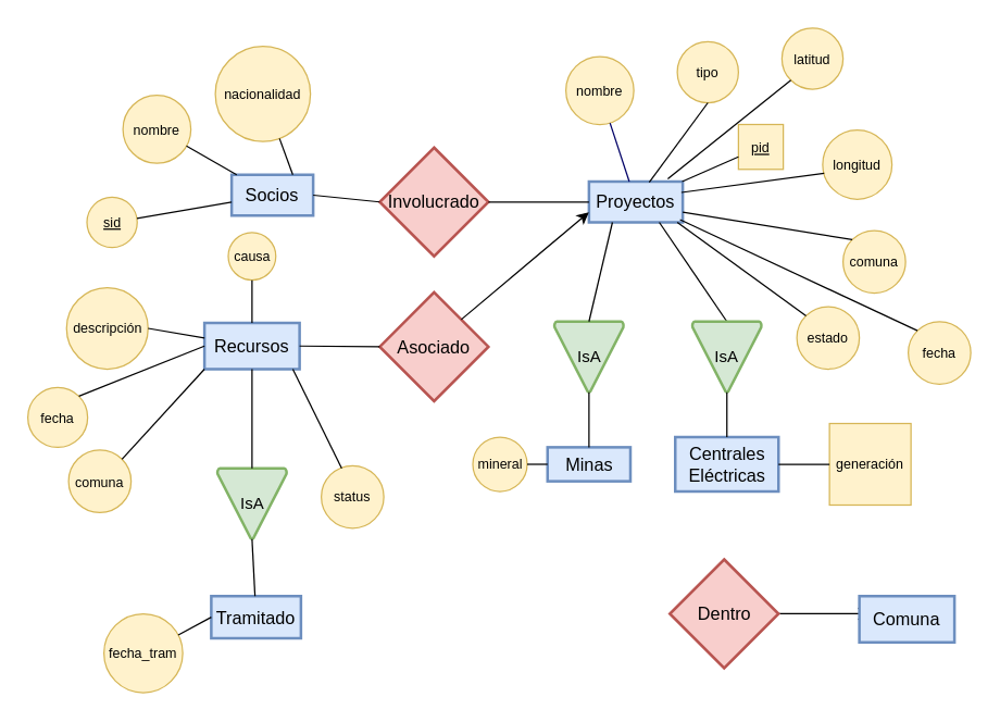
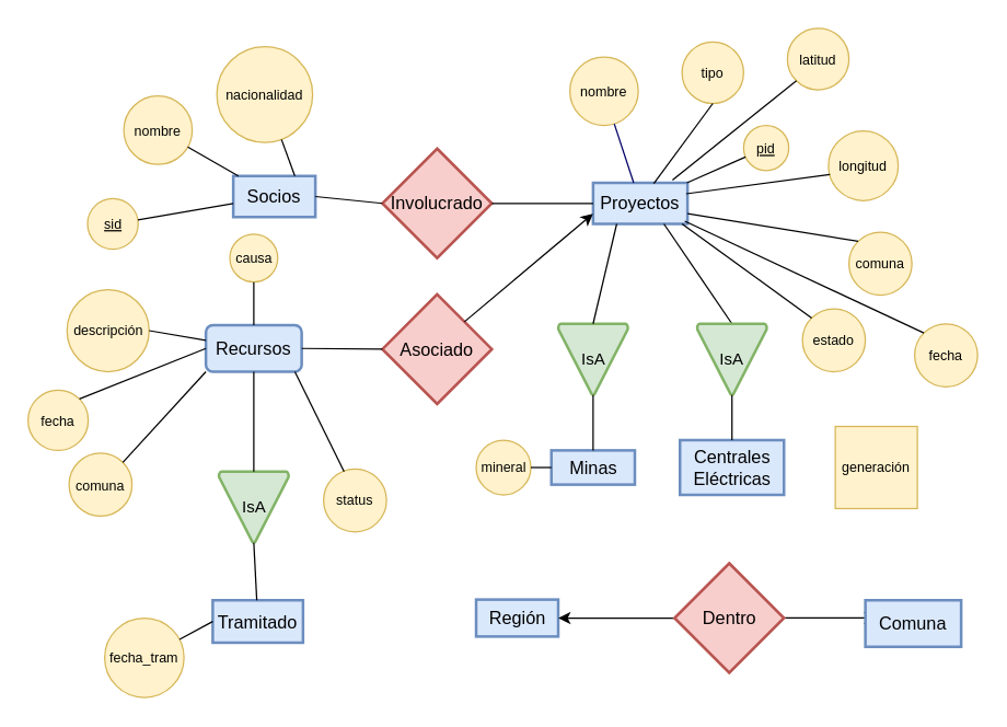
  <mxCell id="0" />
  <mxCell id="1" parent="0" />
  <mxCell id="2" value="Socios" style="strokeWidth=2;whiteSpace=wrap;html=1;align=center;fontSize=13;fontFamily=Helvetica;strokeColor=#6c8ebf;fillColor=#dae8fc;" parent="1" vertex="1"><mxGeometry x="170" y="128" width="60" height="30" as="geometry" /></mxCell>
  <mxCell id="3" value="nombre" style="ellipse;whiteSpace=wrap;html=1;aspect=fixed;fontSize=10;fillColor=#fff2cc;strokeColor=#d6b656;" parent="1" vertex="1"><mxGeometry x="90" y="69.5" width="50" height="50" as="geometry" /></mxCell>
  <mxCell id="4" value="&lt;u&gt;sid&lt;/u&gt;" style="ellipse;whiteSpace=wrap;html=1;aspect=fixed;fontSize=10;fillColor=#fff2cc;strokeColor=#d6b656;" parent="1" vertex="1"><mxGeometry x="63.5" y="144.5" width="37" height="37" as="geometry" /></mxCell>
  <mxCell id="5" value="Proyectos" style="strokeWidth=2;whiteSpace=wrap;html=1;align=center;fontSize=13;fontFamily=Helvetica;strokeColor=#6c8ebf;fillColor=#dae8fc;" parent="1" vertex="1"><mxGeometry x="433" y="133" width="69" height="30" as="geometry" /></mxCell>
  <mxCell id="6" value="nombre" style="ellipse;whiteSpace=wrap;html=1;aspect=fixed;fontSize=10;fillColor=#fff2cc;strokeColor=#d6b656;" parent="1" vertex="1"><mxGeometry x="416" y="41" width="50" height="50" as="geometry" /></mxCell>
  <mxCell id="7" value="" style="edgeStyle=none;rounded=0;html=1;startArrow=none;startFill=0;endArrow=none;endFill=0;jettySize=auto;orthogonalLoop=1;strokeColor=#000066;fontSize=13;" parent="1" source="6" target="5" edge="1"><mxGeometry relative="1" as="geometry" /></mxCell>
- <mxCell id="8" value="&lt;u&gt;pid&lt;/u&gt;" style="whiteSpace=wrap;html=1;aspect=fixed;fontSize=10;fillColor=#fff2cc;strokeColor=#d6b656;rounded=0;" parent="1" vertex="1"><mxGeometry x="543" y="91" width="33" height="33" as="geometry" /></mxCell>
+ <mxCell id="8" value="&lt;u&gt;pid&lt;/u&gt;" style="ellipse;whiteSpace=wrap;html=1;aspect=fixed;fontSize=10;fillColor=#fff2cc;strokeColor=#d6b656;" parent="1" vertex="1"><mxGeometry x="543" y="91" width="33" height="33" as="geometry" /></mxCell>
  <mxCell id="9" style="rounded=0;html=1;endArrow=none;endFill=0;jettySize=auto;orthogonalLoop=1;fontSize=12;" parent="1" source="8" target="5" edge="1"><mxGeometry relative="1" as="geometry" /></mxCell>
  <mxCell id="10" style="edgeStyle=none;rounded=0;html=1;endArrow=none;endFill=0;jettySize=auto;orthogonalLoop=1;fontSize=12;" parent="1" source="4" target="2" edge="1"><mxGeometry relative="1" as="geometry" /></mxCell>
  <mxCell id="11" style="edgeStyle=none;rounded=0;html=1;endArrow=none;endFill=0;jettySize=auto;orthogonalLoop=1;fontSize=12;" parent="1" source="3" target="2" edge="1"><mxGeometry relative="1" as="geometry" /></mxCell>
  <mxCell id="12" value="Involucrado" style="shape=rhombus;strokeWidth=2;fontSize=13;perimeter=rhombusPerimeter;whiteSpace=wrap;html=1;align=center;fillColor=#f8cecc;strokeColor=#b85450;" parent="1" vertex="1"><mxGeometry x="279" y="108" width="80" height="80" as="geometry" /></mxCell>
  <mxCell id="13" value="" style="endArrow=none;html=1;exitX=1;exitY=0.5;exitDx=0;exitDy=0;entryX=0;entryY=0.5;entryDx=0;entryDy=0;" parent="1" source="2" target="12" edge="1"><mxGeometry width="50" height="50" relative="1" as="geometry"><mxPoint x="290" y="356" as="sourcePoint" /><mxPoint x="340" y="306" as="targetPoint" /></mxGeometry></mxCell>
  <mxCell id="14" value="" style="endArrow=none;html=1;exitX=1;exitY=0.5;exitDx=0;exitDy=0;entryX=0;entryY=0.5;entryDx=0;entryDy=0;" parent="1" source="12" target="5" edge="1"><mxGeometry width="50" height="50" relative="1" as="geometry"><mxPoint x="426" y="194" as="sourcePoint" /><mxPoint x="551" y="194" as="targetPoint" /></mxGeometry></mxCell>
  <mxCell id="15" value="nacionalidad" style="ellipse;whiteSpace=wrap;html=1;aspect=fixed;fontSize=10;fillColor=#fff2cc;strokeColor=#d6b656;" parent="1" vertex="1"><mxGeometry x="158" y="33.5" width="70" height="70" as="geometry" /></mxCell>
  <mxCell id="16" value="causa" style="ellipse;whiteSpace=wrap;html=1;aspect=fixed;fontSize=10;fillColor=#fff2cc;strokeColor=#d6b656;" parent="1" vertex="1"><mxGeometry x="167.5" y="170.5" width="35" height="35" as="geometry" /></mxCell>
  <mxCell id="17" style="edgeStyle=none;rounded=0;html=1;endArrow=none;endFill=0;jettySize=auto;orthogonalLoop=1;fontSize=12;entryX=0.75;entryY=0;entryDx=0;entryDy=0;" parent="1" source="15" target="2" edge="1"><mxGeometry relative="1" as="geometry"><mxPoint x="265.812" y="121" as="targetPoint" /></mxGeometry></mxCell>
  <mxCell id="18" value="tipo" style="ellipse;whiteSpace=wrap;html=1;aspect=fixed;fontSize=10;fillColor=#fff2cc;strokeColor=#d6b656;" parent="1" vertex="1"><mxGeometry x="498" y="30" width="45" height="45" as="geometry" /></mxCell>
  <mxCell id="19" value="IsA" style="strokeWidth=2;html=1;shape=mxgraph.flowchart.merge_or_storage;whiteSpace=wrap;fillColor=#d5e8d4;strokeColor=#82b366;" parent="1" vertex="1"><mxGeometry x="407.5" y="236" width="51" height="52" as="geometry" /></mxCell>
  <mxCell id="20" value="" style="endArrow=none;html=1;exitX=0.75;exitY=1;exitDx=0;exitDy=0;entryX=0.5;entryY=0;entryDx=0;entryDy=0;entryPerimeter=0;" parent="1" source="5" target="21" edge="1"><mxGeometry width="50" height="50" relative="1" as="geometry"><mxPoint x="-39" y="761" as="sourcePoint" /><mxPoint x="517.5" y="236" as="targetPoint" /></mxGeometry></mxCell>
  <mxCell id="21" value="IsA" style="strokeWidth=2;html=1;shape=mxgraph.flowchart.merge_or_storage;whiteSpace=wrap;fillColor=#d5e8d4;strokeColor=#82b366;" parent="1" vertex="1"><mxGeometry x="509" y="236" width="51" height="52" as="geometry" /></mxCell>
  <mxCell id="22" value="" style="endArrow=none;html=1;entryX=0.5;entryY=0;entryDx=0;entryDy=0;entryPerimeter=0;exitX=0.25;exitY=1;exitDx=0;exitDy=0;" parent="1" source="5" target="19" edge="1"><mxGeometry width="50" height="50" relative="1" as="geometry"><mxPoint x="456.625" y="191" as="sourcePoint" /><mxPoint x="415.5" y="236" as="targetPoint" /></mxGeometry></mxCell>
  <mxCell id="23" style="rounded=0;html=1;endArrow=none;endFill=0;jettySize=auto;orthogonalLoop=1;fontSize=12;entryX=0.643;entryY=0.014;entryDx=0;entryDy=0;entryPerimeter=0;exitX=0.5;exitY=1;exitDx=0;exitDy=0;" parent="1" source="18" target="5" edge="1"><mxGeometry relative="1" as="geometry"><mxPoint x="555.549" y="126.311" as="sourcePoint" /><mxPoint x="512" y="153.865" as="targetPoint" /></mxGeometry></mxCell>
  <mxCell id="24" value="Centrales Eléctricas" style="strokeWidth=2;whiteSpace=wrap;html=1;align=center;fontSize=13;fontFamily=Helvetica;strokeColor=#6c8ebf;fillColor=#dae8fc;" parent="1" vertex="1"><mxGeometry x="496.5" y="321" width="76" height="40" as="geometry" /></mxCell>
  <mxCell id="25" value="Minas" style="strokeWidth=2;whiteSpace=wrap;html=1;align=center;fontSize=13;fontFamily=Helvetica;strokeColor=#6c8ebf;fillColor=#dae8fc;" parent="1" vertex="1"><mxGeometry x="402.5" y="328.5" width="61" height="25" as="geometry" /></mxCell>
  <mxCell id="26" value="" style="endArrow=none;html=1;exitX=0.5;exitY=1;exitDx=0;exitDy=0;exitPerimeter=0;" parent="1" source="19" target="25" edge="1"><mxGeometry width="50" height="50" relative="1" as="geometry"><mxPoint x="459.25" y="171" as="sourcePoint" /><mxPoint x="442" y="255" as="targetPoint" /></mxGeometry></mxCell>
  <mxCell id="27" value="" style="endArrow=none;html=1;entryX=0.5;entryY=0;entryDx=0;entryDy=0;exitX=0.5;exitY=1;exitDx=0;exitDy=0;exitPerimeter=0;" parent="1" source="21" target="24" edge="1"><mxGeometry width="50" height="50" relative="1" as="geometry"><mxPoint x="469.25" y="181" as="sourcePoint" /><mxPoint x="452" y="265" as="targetPoint" /></mxGeometry></mxCell>
  <mxCell id="28" value="generación" style="whiteSpace=wrap;html=1;aspect=fixed;fontSize=10;fillColor=#fff2cc;strokeColor=#d6b656;rounded=0;" parent="1" vertex="1"><mxGeometry x="610" y="311" width="60" height="60" as="geometry" /></mxCell>
- <mxCell id="29" style="rounded=0;html=1;endArrow=none;endFill=0;jettySize=auto;orthogonalLoop=1;fontSize=12;entryX=1;entryY=0.5;entryDx=0;entryDy=0;" parent="1" source="28" target="24" edge="1"><mxGeometry relative="1" as="geometry"><mxPoint x="712.549" y="332.311" as="sourcePoint" /><mxPoint x="633.367" y="337.42" as="targetPoint" /></mxGeometry></mxCell>
  <mxCell id="30" value="mineral" style="ellipse;whiteSpace=wrap;html=1;aspect=fixed;fontSize=10;fillColor=#fff2cc;strokeColor=#d6b656;" parent="1" vertex="1"><mxGeometry x="347.5" y="321" width="40" height="40" as="geometry" /></mxCell>
  <mxCell id="31" style="rounded=0;html=1;endArrow=none;endFill=0;jettySize=auto;orthogonalLoop=1;fontSize=12;entryX=0;entryY=0.5;entryDx=0;entryDy=0;" parent="1" source="30" target="25" edge="1"><mxGeometry relative="1" as="geometry"><mxPoint x="387.549" y="354.811" as="sourcePoint" /><mxPoint x="380" y="369" as="targetPoint" /></mxGeometry></mxCell>
  <mxCell id="32" value="latitud" style="ellipse;whiteSpace=wrap;html=1;aspect=fixed;fontSize=10;fillColor=#fff2cc;strokeColor=#d6b656;" parent="1" vertex="1"><mxGeometry x="575" y="20" width="45" height="45" as="geometry" /></mxCell>
  <mxCell id="33" style="rounded=0;html=1;endArrow=none;endFill=0;jettySize=auto;orthogonalLoop=1;fontSize=12;exitX=0;exitY=1;exitDx=0;exitDy=0;" parent="1" source="32" edge="1"><mxGeometry relative="1" as="geometry"><mxPoint x="565.549" y="136.311" as="sourcePoint" /><mxPoint x="491" y="131" as="targetPoint" /></mxGeometry></mxCell>
  <mxCell id="34" value="longitud" style="ellipse;whiteSpace=wrap;html=1;aspect=fixed;fontSize=10;fillColor=#fff2cc;strokeColor=#d6b656;" parent="1" vertex="1"><mxGeometry x="605" y="95" width="51" height="51" as="geometry" /></mxCell>
  <mxCell id="35" style="rounded=0;html=1;endArrow=none;endFill=0;jettySize=auto;orthogonalLoop=1;fontSize=12;exitX=0.021;exitY=0.627;exitDx=0;exitDy=0;exitPerimeter=0;" parent="1" source="34" edge="1"><mxGeometry relative="1" as="geometry"><mxPoint x="575.549" y="146.311" as="sourcePoint" /><mxPoint x="501" y="141" as="targetPoint" /></mxGeometry></mxCell>
  <mxCell id="36" value="comuna" style="ellipse;whiteSpace=wrap;html=1;aspect=fixed;fontSize=10;fillColor=#fff2cc;strokeColor=#d6b656;" parent="1" vertex="1"><mxGeometry x="620" y="169" width="46" height="46" as="geometry" /></mxCell>
  <mxCell id="37" style="rounded=0;html=1;endArrow=none;endFill=0;jettySize=auto;orthogonalLoop=1;fontSize=12;exitX=0;exitY=0;exitDx=0;exitDy=0;entryX=1;entryY=0.75;entryDx=0;entryDy=0;" parent="1" source="36" target="5" edge="1"><mxGeometry relative="1" as="geometry"><mxPoint x="678.966" y="161.842" as="sourcePoint" /><mxPoint x="511" y="156.995" as="targetPoint" /></mxGeometry></mxCell>
  <mxCell id="38" value="fecha" style="ellipse;whiteSpace=wrap;html=1;aspect=fixed;fontSize=10;fillColor=#fff2cc;strokeColor=#d6b656;" parent="1" vertex="1"><mxGeometry x="668" y="236" width="46" height="46" as="geometry" /></mxCell>
  <mxCell id="39" style="rounded=0;html=1;endArrow=none;endFill=0;jettySize=auto;orthogonalLoop=1;fontSize=12;exitX=0;exitY=0;exitDx=0;exitDy=0;" parent="1" source="38" edge="1"><mxGeometry relative="1" as="geometry"><mxPoint x="735.466" y="222.842" as="sourcePoint" /><mxPoint x="500" y="161" as="targetPoint" /></mxGeometry></mxCell>
  <mxCell id="40" value="estado" style="ellipse;whiteSpace=wrap;html=1;aspect=fixed;fontSize=10;fillColor=#fff2cc;strokeColor=#d6b656;" parent="1" vertex="1"><mxGeometry x="586" y="225" width="46" height="46" as="geometry" /></mxCell>
  <mxCell id="41" style="rounded=0;html=1;endArrow=none;endFill=0;jettySize=auto;orthogonalLoop=1;fontSize=12;exitX=0;exitY=0;exitDx=0;exitDy=0;entryX=0.942;entryY=1;entryDx=0;entryDy=0;entryPerimeter=0;" parent="1" source="40" target="5" edge="1"><mxGeometry relative="1" as="geometry"><mxPoint x="745.466" y="232.842" as="sourcePoint" /><mxPoint x="511" y="163.5" as="targetPoint" /></mxGeometry></mxCell>
- <mxCell id="42" value="Recursos" style="strokeWidth=2;whiteSpace=wrap;html=1;align=center;fontSize=13;fontFamily=Helvetica;strokeColor=#6c8ebf;fillColor=#dae8fc;" parent="1" vertex="1"><mxGeometry x="150" y="237" width="70" height="34" as="geometry" /></mxCell>
+ <mxCell id="42" value="Recursos" style="strokeWidth=2;whiteSpace=wrap;html=1;align=center;fontSize=13;fontFamily=Helvetica;strokeColor=#6c8ebf;fillColor=#dae8fc;rounded=1;" parent="1" vertex="1"><mxGeometry x="150" y="237" width="70" height="34" as="geometry" /></mxCell>
  <mxCell id="43" value="Asociado" style="shape=rhombus;strokeWidth=2;fontSize=13;perimeter=rhombusPerimeter;whiteSpace=wrap;html=1;align=center;fillColor=#f8cecc;strokeColor=#b85450;" parent="1" vertex="1"><mxGeometry x="279" y="214.5" width="80" height="80" as="geometry" /></mxCell>
  <mxCell id="44" value="" style="endArrow=classic;html=1;exitX=1;exitY=0;exitDx=0;exitDy=0;entryX=0;entryY=0.75;entryDx=0;entryDy=0;" parent="1" source="43" target="5" edge="1"><mxGeometry width="50" height="50" relative="1" as="geometry"><mxPoint x="340" y="241" as="sourcePoint" /><mxPoint x="130" y="711" as="targetPoint" /></mxGeometry></mxCell>
  <mxCell id="45" value="" style="endArrow=none;html=1;exitX=1;exitY=0.5;exitDx=0;exitDy=0;entryX=0;entryY=0.5;entryDx=0;entryDy=0;" parent="1" source="42" target="43" edge="1"><mxGeometry width="50" height="50" relative="1" as="geometry"><mxPoint x="80" y="761" as="sourcePoint" /><mxPoint x="130" y="711" as="targetPoint" /></mxGeometry></mxCell>
  <mxCell id="46" value="descripción" style="ellipse;whiteSpace=wrap;html=1;aspect=fixed;fontSize=10;fillColor=#fff2cc;strokeColor=#d6b656;" parent="1" vertex="1"><mxGeometry x="48.5" y="211" width="60" height="60" as="geometry" /></mxCell>
  <mxCell id="47" style="edgeStyle=none;rounded=0;html=1;endArrow=none;endFill=0;jettySize=auto;orthogonalLoop=1;fontSize=12;exitX=1;exitY=0.5;exitDx=0;exitDy=0;" parent="1" source="46" target="42" edge="1"><mxGeometry relative="1" as="geometry"><mxPoint x="104.329" y="216.489" as="sourcePoint" /><mxPoint x="144" y="300" as="targetPoint" /></mxGeometry></mxCell>
  <mxCell id="48" value="fecha" style="ellipse;whiteSpace=wrap;html=1;aspect=fixed;fontSize=10;fillColor=#fff2cc;strokeColor=#d6b656;" parent="1" vertex="1"><mxGeometry x="20" y="284.5" width="44" height="44" as="geometry" /></mxCell>
  <mxCell id="49" style="edgeStyle=none;rounded=0;html=1;endArrow=none;endFill=0;jettySize=auto;orthogonalLoop=1;fontSize=12;exitX=1;exitY=0;exitDx=0;exitDy=0;entryX=0;entryY=0.5;entryDx=0;entryDy=0;" parent="1" source="48" target="42" edge="1"><mxGeometry relative="1" as="geometry"><mxPoint x="147.829" y="272.989" as="sourcePoint" /><mxPoint x="180.421" y="291.5" as="targetPoint" /></mxGeometry></mxCell>
  <mxCell id="50" value="comuna" style="ellipse;whiteSpace=wrap;html=1;aspect=fixed;fontSize=10;fillColor=#fff2cc;strokeColor=#d6b656;" parent="1" vertex="1"><mxGeometry y="330.5" width="46" height="46" as="geometry" x="50" /></mxCell>
  <mxCell id="51" style="rounded=0;html=1;endArrow=none;endFill=0;jettySize=auto;orthogonalLoop=1;fontSize=12;exitX=1;exitY=0;exitDx=0;exitDy=0;entryX=0;entryY=1;entryDx=0;entryDy=0;entryPerimeter=0;" parent="1" source="50" target="42" edge="1"><mxGeometry relative="1" as="geometry"><mxPoint x="316.966" y="392.342" as="sourcePoint" /><mxPoint x="140" y="386" as="targetPoint" /></mxGeometry></mxCell>
  <mxCell id="52" value="status" style="ellipse;whiteSpace=wrap;html=1;aspect=fixed;fontSize=10;fillColor=#fff2cc;strokeColor=#d6b656;" parent="1" vertex="1"><mxGeometry x="236" y="342" width="46" height="46" as="geometry" /></mxCell>
  <mxCell id="53" style="rounded=0;html=1;endArrow=none;endFill=0;jettySize=auto;orthogonalLoop=1;fontSize=12;exitX=0.326;exitY=0.043;exitDx=0;exitDy=0;exitPerimeter=0;entryX=0.929;entryY=1;entryDx=0;entryDy=0;entryPerimeter=0;" parent="1" source="52" target="42" edge="1"><mxGeometry relative="1" as="geometry"><mxPoint x="290.049" y="421.311" as="sourcePoint" /><mxPoint x="264.5" y="275" as="targetPoint" /></mxGeometry></mxCell>
  <mxCell id="54" value="IsA" style="strokeWidth=2;html=1;shape=mxgraph.flowchart.merge_or_storage;whiteSpace=wrap;fillColor=#d5e8d4;strokeColor=#82b366;" parent="1" vertex="1"><mxGeometry x="159.5" y="344" width="51" height="52" as="geometry" /></mxCell>
  <mxCell id="55" value="" style="endArrow=none;html=1;entryX=0.5;entryY=0;entryDx=0;entryDy=0;entryPerimeter=0;exitX=0.5;exitY=1;exitDx=0;exitDy=0;" parent="1" source="42" target="54" edge="1"><mxGeometry width="50" height="50" relative="1" as="geometry"><mxPoint x="202.25" y="271" as="sourcePoint" /><mxPoint x="167.5" y="344" as="targetPoint" /></mxGeometry></mxCell>
  <mxCell id="56" value="Tramitado" style="strokeWidth=2;whiteSpace=wrap;html=1;align=center;fontSize=13;fontFamily=Helvetica;strokeColor=#6c8ebf;fillColor=#dae8fc;" parent="1" vertex="1"><mxGeometry x="155" y="438" width="66" height="31" as="geometry" /></mxCell>
  <mxCell id="57" value="" style="endArrow=none;html=1;exitX=0.5;exitY=1;exitDx=0;exitDy=0;exitPerimeter=0;" parent="1" source="54" target="56" edge="1"><mxGeometry width="50" height="50" relative="1" as="geometry"><mxPoint x="211.25" y="279" as="sourcePoint" /><mxPoint x="194" y="363" as="targetPoint" /></mxGeometry></mxCell>
  <mxCell id="58" value="fecha_tram" style="ellipse;whiteSpace=wrap;html=1;aspect=fixed;fontSize=10;fillColor=#fff2cc;strokeColor=#d6b656;" parent="1" vertex="1"><mxGeometry x="76" y="451" width="58" height="58" as="geometry" /></mxCell>
  <mxCell id="59" style="rounded=0;html=1;endArrow=none;endFill=0;jettySize=auto;orthogonalLoop=1;fontSize=12;entryX=0;entryY=0.5;entryDx=0;entryDy=0;" parent="1" source="58" target="56" edge="1"><mxGeometry relative="1" as="geometry"><mxPoint x="139.549" y="462.811" as="sourcePoint" /><mxPoint x="132" y="477" as="targetPoint" /></mxGeometry></mxCell>
  <mxCell id="60" style="edgeStyle=none;rounded=0;html=1;endArrow=none;endFill=0;jettySize=auto;orthogonalLoop=1;fontSize=12;exitX=0.5;exitY=1;exitDx=0;exitDy=0;entryX=0.5;entryY=0;entryDx=0;entryDy=0;" parent="1" source="16" target="42" edge="1"><mxGeometry relative="1" as="geometry"><mxPoint x="118.5" y="251" as="sourcePoint" /><mxPoint x="160" y="258.052" as="targetPoint" /></mxGeometry></mxCell>
+ <mxCell id="61" value="Región" style="strokeWidth=2;whiteSpace=wrap;html=1;align=center;fontSize=13;fontFamily=Helvetica;strokeColor=#6c8ebf;fillColor=#dae8fc;" vertex="1" parent="1"><mxGeometry x="347.5" y="437.5" width="60" height="27" as="geometry" /></mxCell>
  <mxCell id="62" style="edgeStyle=orthogonalEdgeStyle;rounded=0;orthogonalLoop=1;jettySize=auto;html=1;entryX=0.114;entryY=0.382;entryDx=0;entryDy=0;entryPerimeter=0;" edge="1" parent="1" source="64" target="65"><mxGeometry relative="1" as="geometry" /></mxCell>
+ <mxCell id="63" style="edgeStyle=orthogonalEdgeStyle;rounded=0;orthogonalLoop=1;jettySize=auto;html=1;entryX=1;entryY=0.5;entryDx=0;entryDy=0;" edge="1" parent="1" source="64" target="61"><mxGeometry relative="1" as="geometry"><mxPoint x="450" y="451" as="targetPoint" /></mxGeometry></mxCell>
  <mxCell id="64" value="Dentro" style="shape=rhombus;strokeWidth=2;fontSize=13;perimeter=rhombusPerimeter;whiteSpace=wrap;html=1;align=center;fillColor=#f8cecc;strokeColor=#b85450;" vertex="1" parent="1"><mxGeometry x="492.5" y="411" width="80" height="80" as="geometry" /></mxCell>
  <mxCell id="65" value="Comuna" style="strokeWidth=2;whiteSpace=wrap;html=1;align=center;fontSize=13;fontFamily=Helvetica;strokeColor=#6c8ebf;fillColor=#dae8fc;" vertex="1" parent="1"><mxGeometry x="632" y="438" width="70" height="34" as="geometry" /></mxCell>
